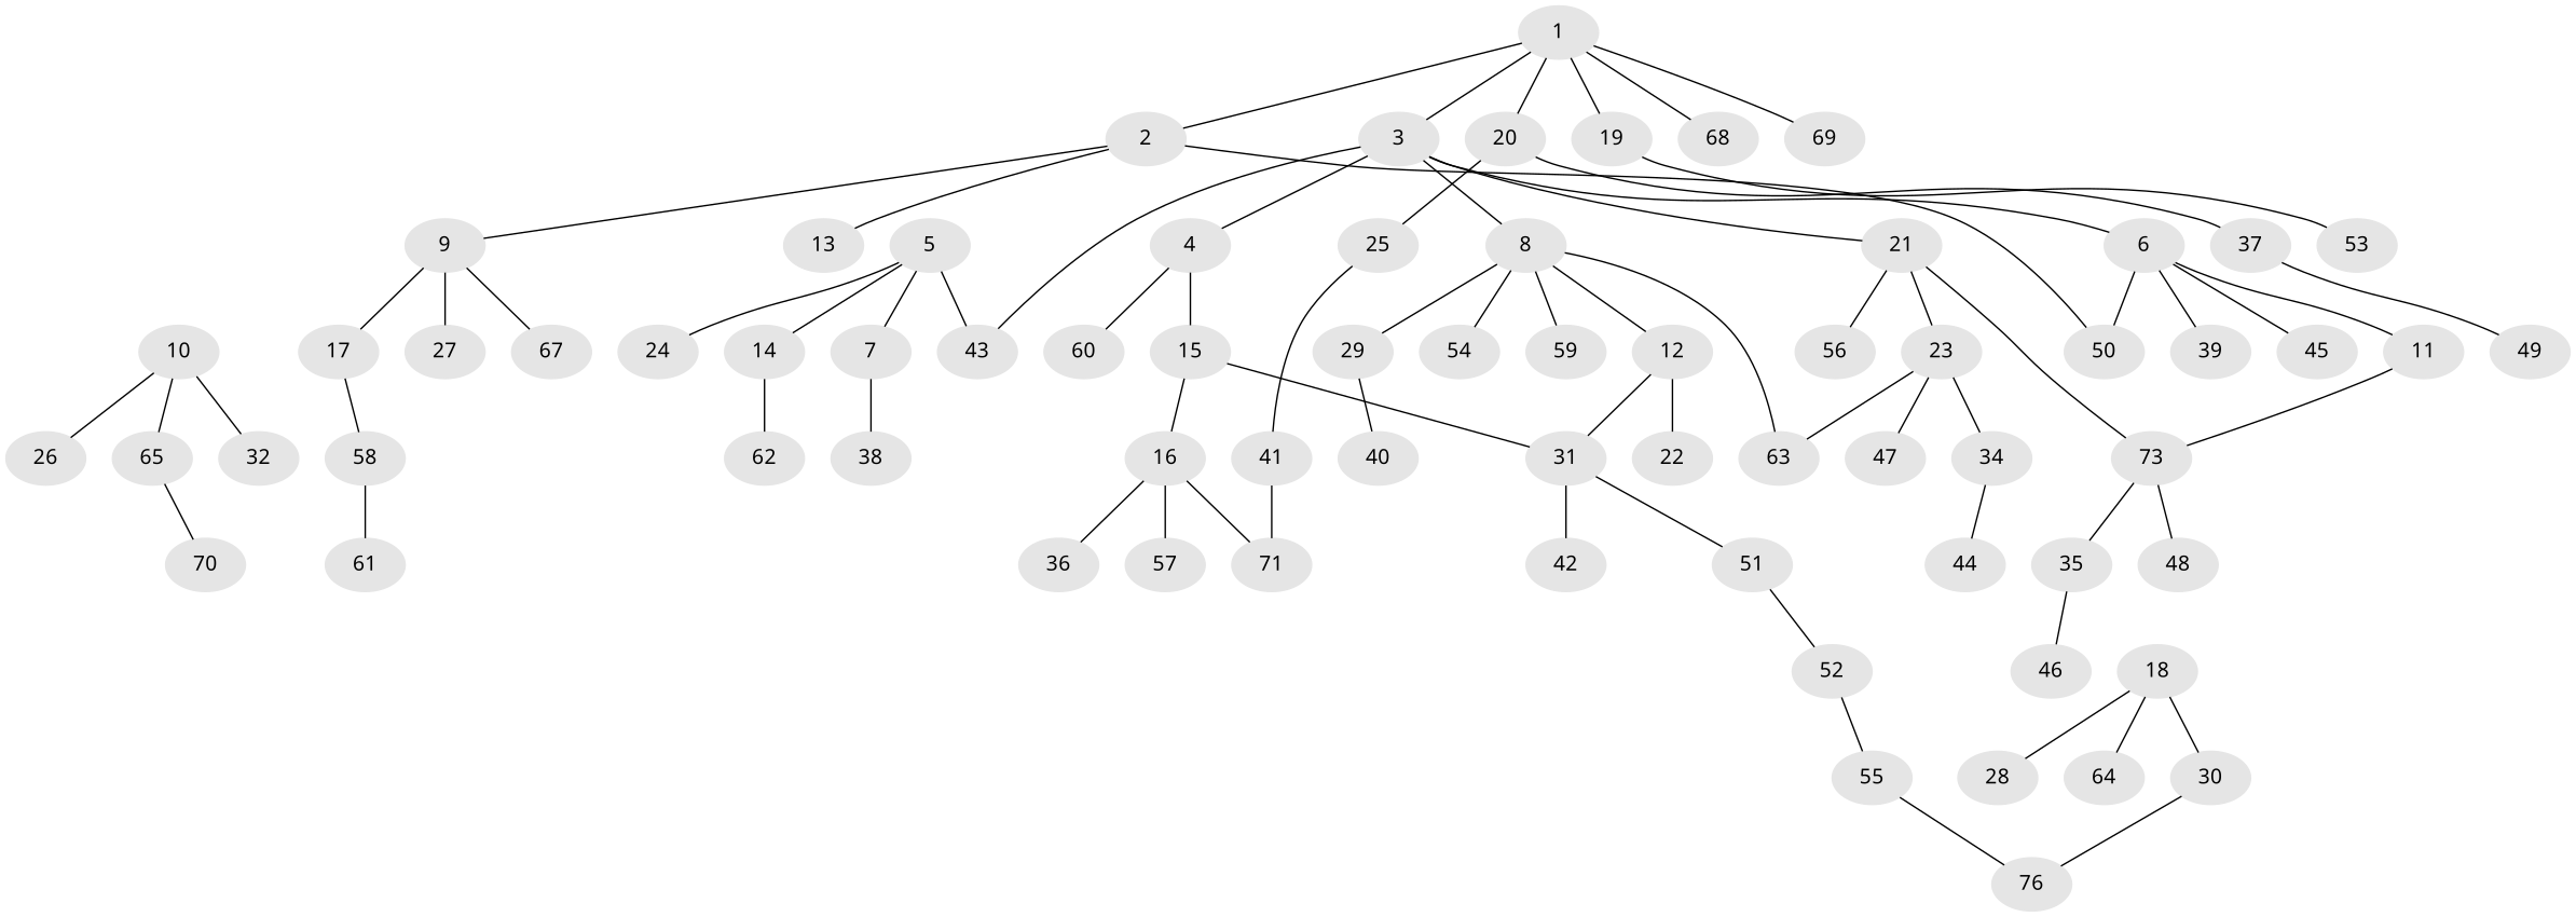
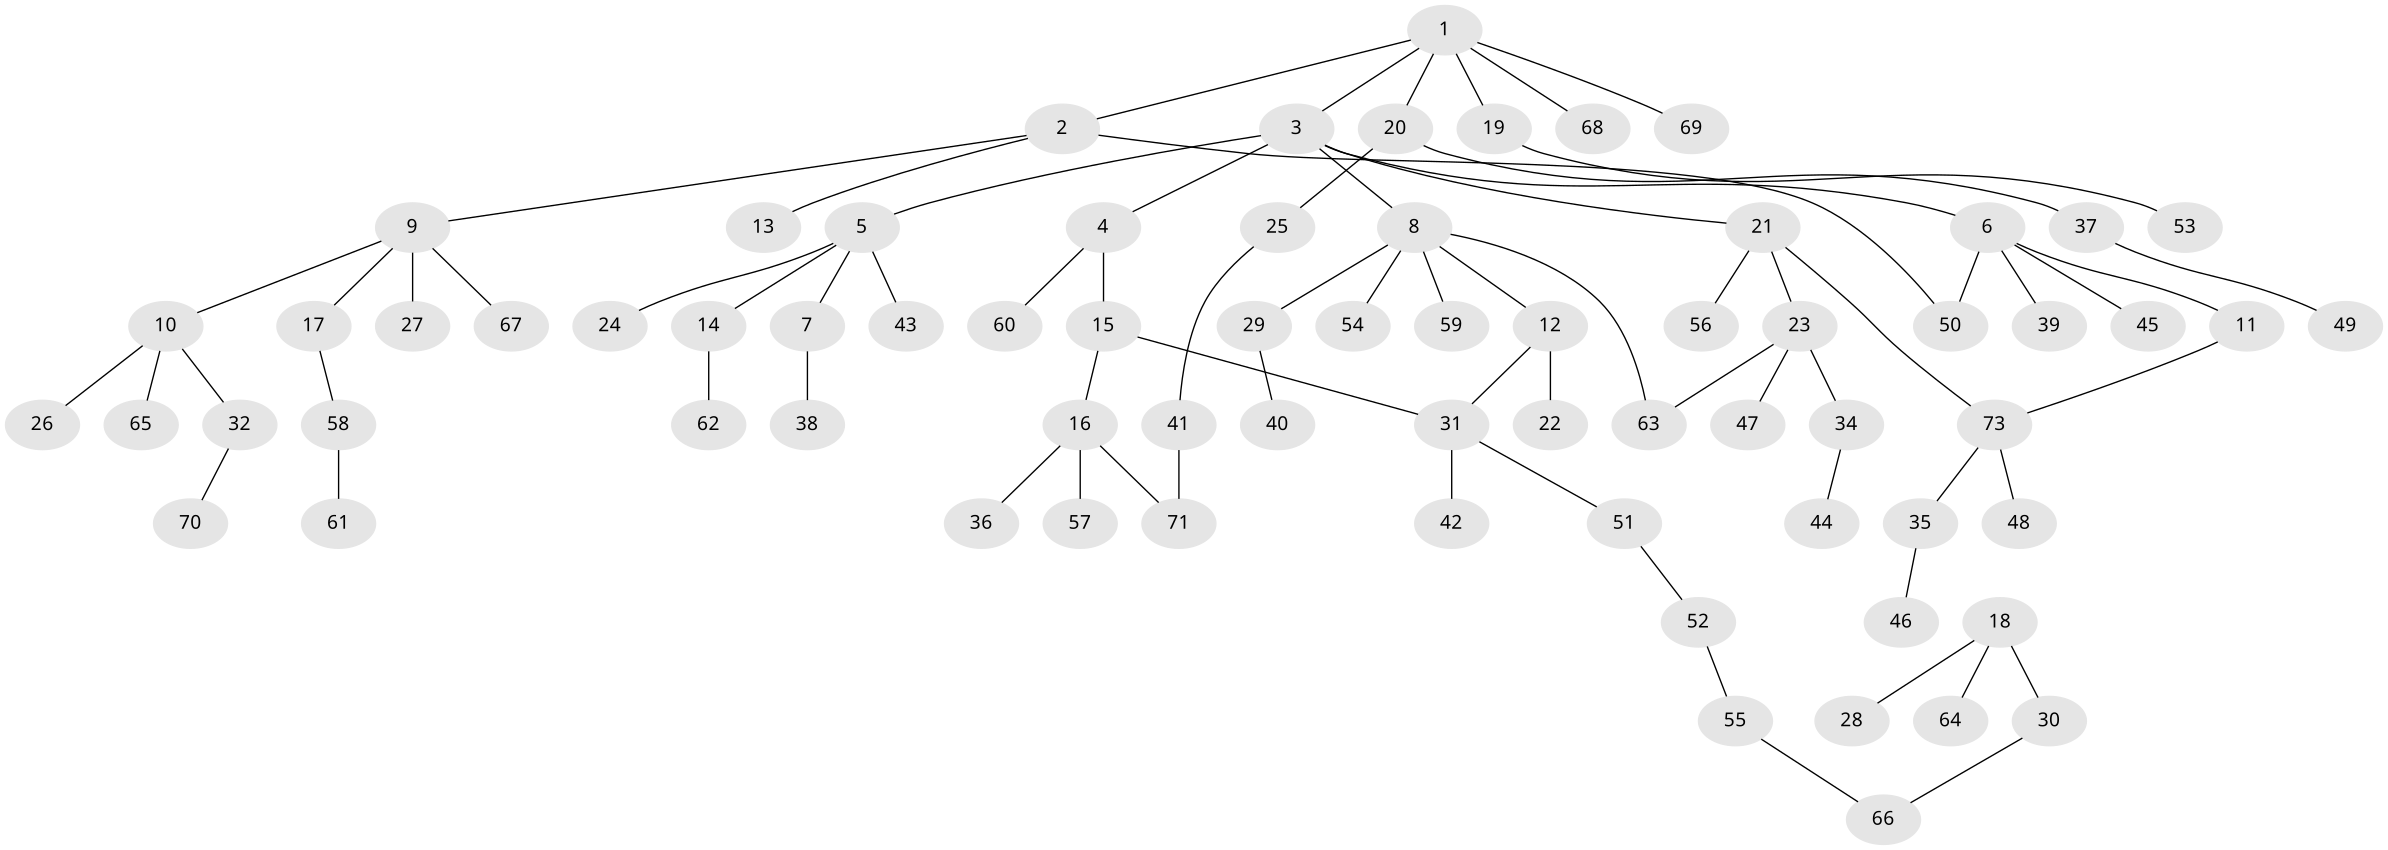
  graph {
    fontname="Noto Sans"
    node [color=gray90 fontname="Noto Sans" style=filled]
    edge [fontname="Noto Sans"]
    1
    2
    3
    19
    20
    68
    69
    9
    13
    50
    4
    5
    6
    8
    21
    53
    25
    37
    10
    17
    27
    67
    15
    60
    7
    14
    24
    43
    11
    39
    45
    12
    29
    54
    59
    63
    18
    28
    30
    64
    n41 [label=73]
    23
    56
    31
    16
    38
    62
    22
    40
    26
    32
    65
    58
    70
    35
    48
    42
    51
    36
    57
    71
    61
-   66 [label=76]
+   66
    41
    49
    34
    47
    44
    52
    46
    55
    1 -- 2
    1 -- 3
    1 -- 19
    1 -- 20
    1 -- 68
    1 -- 69
    2 -- 9
    2 -- 13
    2 -- 50
    3 -- 4
-   3 -- 43
+   3 -- 5
    3 -- 6
    3 -- 8
    3 -- 21
    19 -- 53
    20 -- 25
    20 -- 37
+   9 -- 10
    9 -- 17
    9 -- 27
    9 -- 67
    4 -- 15
    4 -- 60
    5 -- 7
    5 -- 14
    5 -- 24
    5 -- 43
    6 -- 50
    6 -- 11
    6 -- 39
    6 -- 45
    8 -- 12
    8 -- 29
    8 -- 54
    8 -- 59
    8 -- 63
    21 -- n41
    21 -- 23
    21 -- 56
    25 -- 41
    37 -- 49
    10 -- 26
    10 -- 32
    10 -- 65
    17 -- 58
    15 -- 31
    15 -- 16
    7 -- 38
    14 -- 62
    11 -- n41
    12 -- 31
    12 -- 22
    29 -- 40
    18 -- 28
    18 -- 30
    18 -- 64
    30 -- 66
    n41 -- 35
    n41 -- 48
    23 -- 63
    23 -- 34
    23 -- 47
    31 -- 42
    31 -- 51
    16 -- 36
    16 -- 57
    16 -- 71
-   65 -- 70
+   32 -- 70
    58 -- 61
    35 -- 46
    51 -- 52
    41 -- 71
    34 -- 44
    52 -- 55
    55 -- 66
  }
